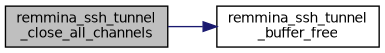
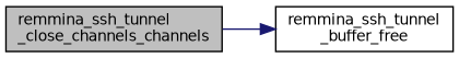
  digraph {
    rankdir=LR
    node [color=black fontname=Helvetica fontsize=10 shape=record style=filled]
-   n1 [fillcolor=grey75 fontcolor=black height=0.2 label="remmina_ssh_tunnel\l_close_all_channels" width=0.4]
+   n1 [fillcolor=grey75 fontcolor=black height=0.2 label="remmina_ssh_tunnel\l_close_channels_channels" width=0.4]
    n2 [fillcolor=white height=0.2 label="remmina_ssh_tunnel\l_buffer_free" width=0.4]
    n1 -> n2 [color=midnightblue fontname=Helvetica fontsize=10 labelfontname=Helvetica labelfontsize=10 style=solid]
  }
